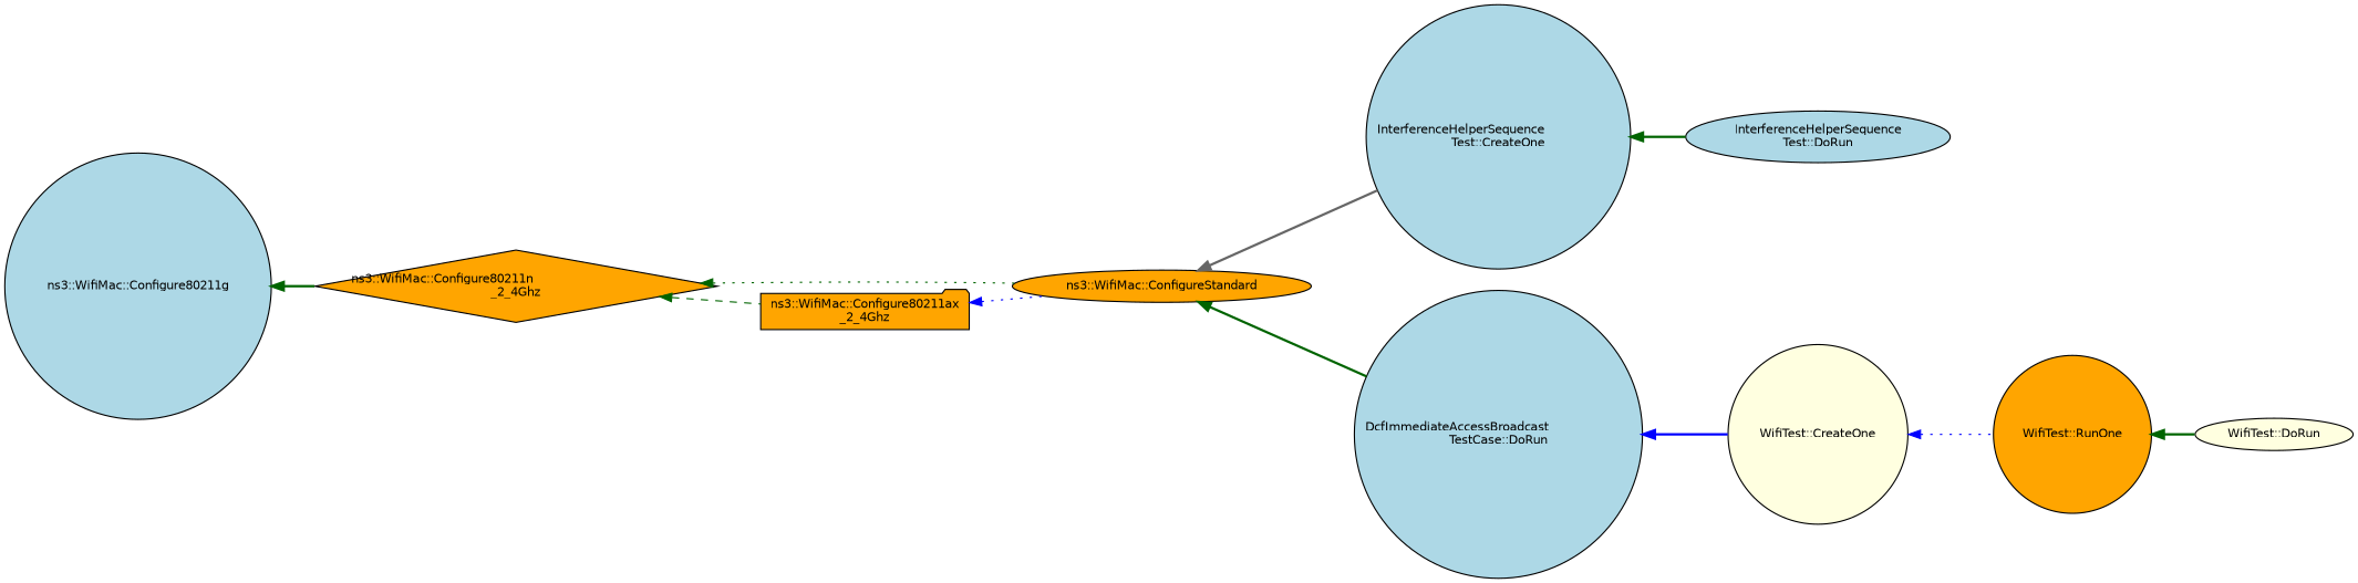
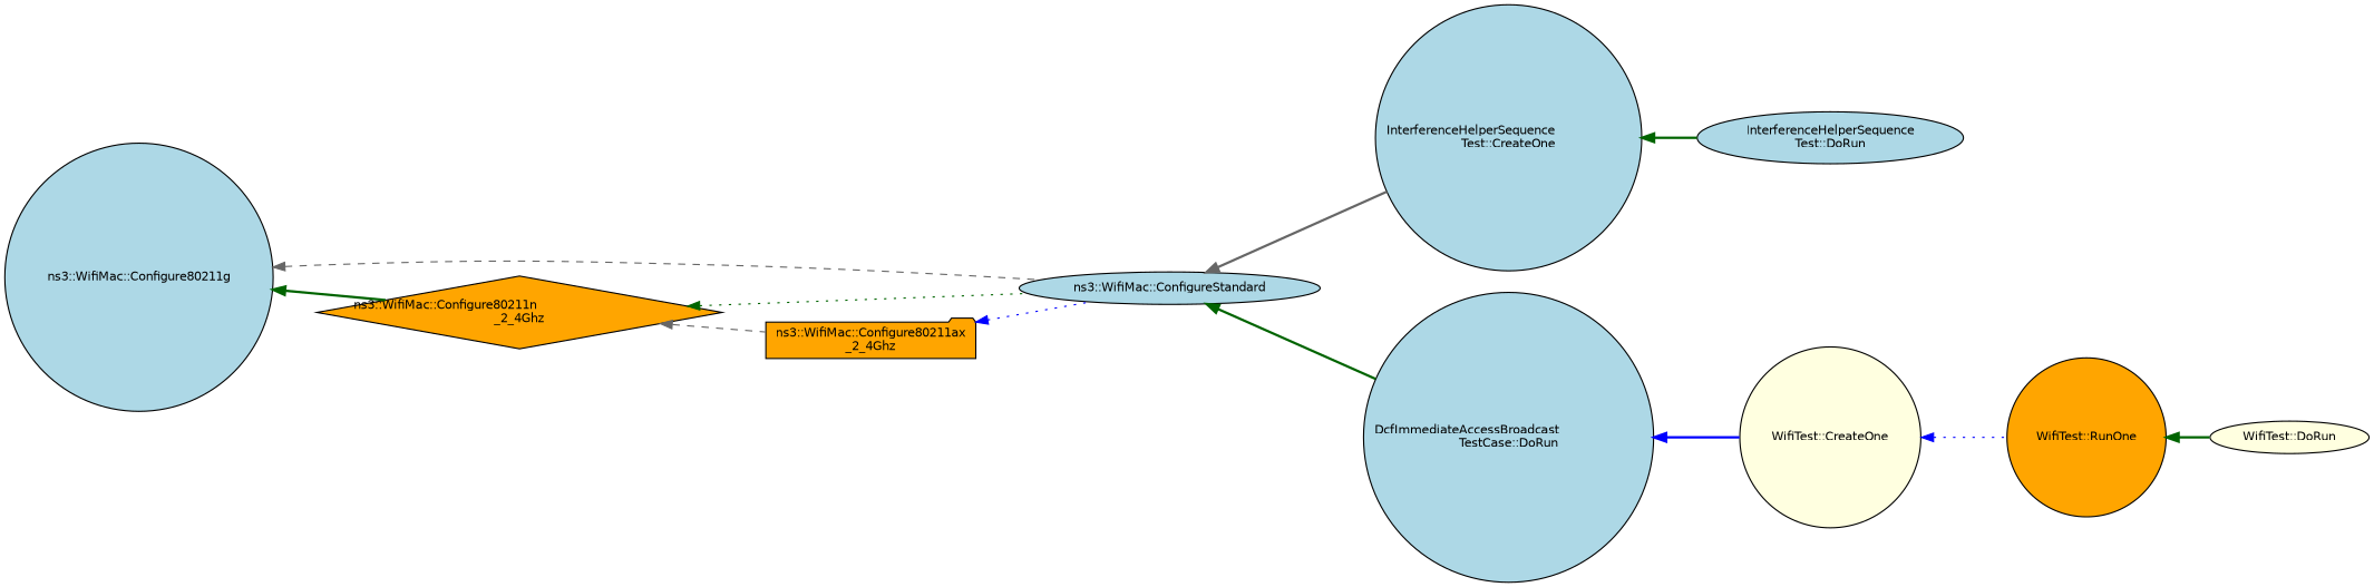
  digraph {
    rankdir=LR
    node [color=black fillcolor=lightblue fontname=Helvetica fontsize=10 shape=circle style=filled]
    edge [color=darkgreen dir=back fontname=Helvetica fontsize=10 labelfontname=Helvetica labelfontsize=10 style=bold]
    n1 [fontcolor=black height=0.2 label="ns3::WifiMac::Configure80211g" width=0.4]
-   n2 [fillcolor=orange height=0.2 label="ns3::WifiMac::ConfigureStandard" shape=ellipse width=0.4]
+   n2 [height=0.2 label="ns3::WifiMac::ConfigureStandard" shape=ellipse width=0.4]
    n3 [fillcolor=orange height=0.2 label="ns3::WifiMac::Configure80211n\l_2_4Ghz" shape=diamond width=0.4]
    n4 [height=0.2 label="InterferenceHelperSequence\lTest::CreateOne" width=0.4]
    n5 [height=0.2 label="DcfImmediateAccessBroadcast\lTestCase::DoRun" width=0.4]
    n6 [fillcolor=orange height=0.2 label="ns3::WifiMac::Configure80211ax\l_2_4Ghz" shape=folder width=0.4]
    n7 [fillcolor=lightyellow height=0.2 label="WifiTest::CreateOne" width=0.4]
    n8 [fillcolor=orange height=0.2 label="WifiTest::RunOne" width=0.4]
    n9 [height=0.2 label="InterferenceHelperSequence\lTest::DoRun" shape=ellipse width=0.4]
    n10 [fillcolor=lightyellow height=0.2 label="WifiTest::DoRun" shape=ellipse width=0.4]
+   n1 -> n2 [color=gray40 style=dashed]
    n1 -> n3
    n2 -> n4 [color=gray40]
    n2 -> n5
    n3 -> n2 [style=dotted]
-   n3 -> n6 [style=dashed]
+   n3 -> n6 [color=gray40 style=dashed]
    n4 -> n9
    n5 -> n7 [color=blue]
    n6 -> n2 [color=blue style=dotted]
    n7 -> n8 [color=blue style=dotted]
    n8 -> n10
  }
